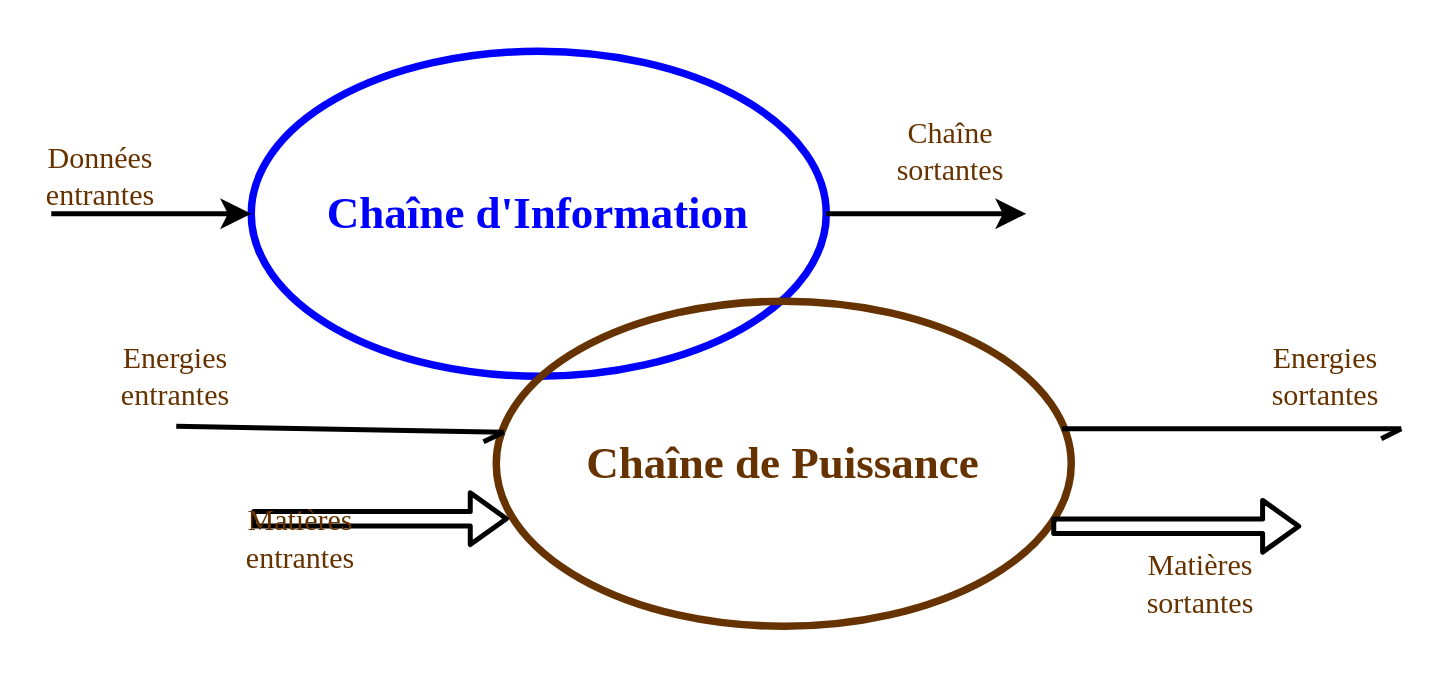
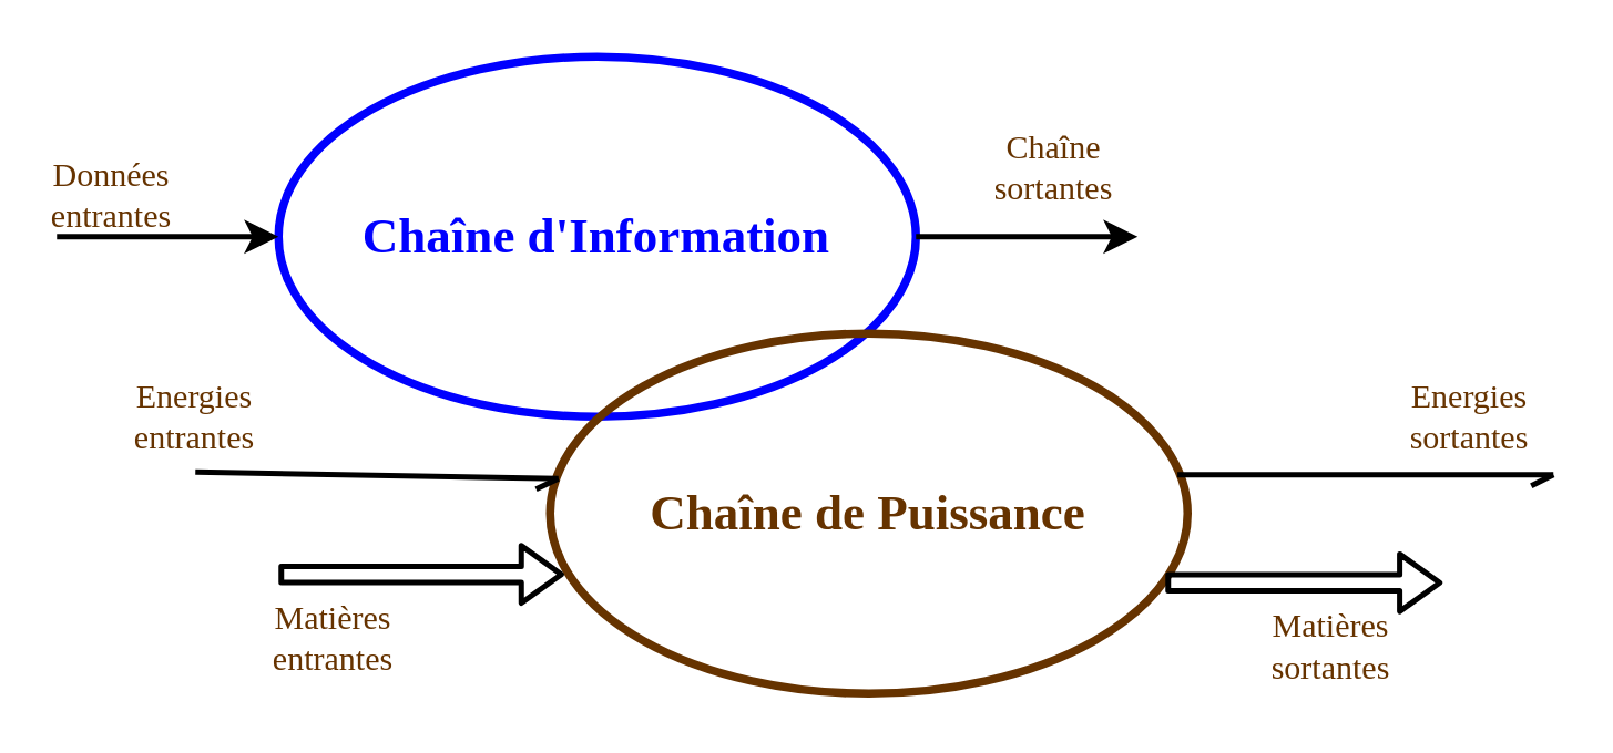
  <mxCell id="0" />
  <mxCell id="1" parent="0" />
  <mxCell id="2" value="&lt;h2&gt;&lt;font face=&quot;Comic Sans MS&quot;&gt;Chaîne d'Information&lt;/font&gt;&lt;/h2&gt;" style="ellipse;whiteSpace=wrap;html=1;fillColor=none;fontColor=#0000FF;strokeColor=#0000FF;strokeWidth=3;" parent="1" vertex="1"><mxGeometry x="100" y="20" width="230" height="130" as="geometry" /></mxCell>
  <mxCell id="3" value="&lt;h2&gt;&lt;font face=&quot;Comic Sans MS&quot;&gt;Chaîne de Puissance&lt;/font&gt;&lt;/h2&gt;" style="ellipse;whiteSpace=wrap;html=1;fillColor=none;fontColor=#663300;strokeColor=#663300;strokeWidth=3;" parent="1" vertex="1"><mxGeometry x="198" y="120" width="230" height="130" as="geometry" /></mxCell>
  <mxCell id="4" value="" style="endArrow=none;html=1;fontColor=#663300;endFill=0;strokeWidth=2;exitX=0.013;exitY=0.403;exitDx=0;exitDy=0;startArrow=openAsync;startFill=0;exitPerimeter=0;" parent="1" source="3" edge="1"><mxGeometry width="50" height="50" relative="1" as="geometry"><mxPoint x="150" y="270" as="sourcePoint" /><mxPoint x="70" y="170" as="targetPoint" /><Array as="points" /></mxGeometry></mxCell>
  <mxCell id="5" value="" style="endArrow=classic;html=1;strokeWidth=2;fontColor=#663300;entryX=0.022;entryY=0.669;entryDx=0;entryDy=0;entryPerimeter=0;shape=flexArrow;width=4.8;endSize=4.152;endWidth=12.88;" parent="1" target="3" edge="1"><mxGeometry width="50" height="50" relative="1" as="geometry"><mxPoint x="100" y="207" as="sourcePoint" /><mxPoint x="70" y="270" as="targetPoint" /></mxGeometry></mxCell>
  <mxCell id="6" value="" style="endArrow=classic;html=1;strokeWidth=2;fontColor=#663300;entryX=0;entryY=0.5;entryDx=0;entryDy=0;" parent="1" target="2" edge="1"><mxGeometry width="50" height="50" relative="1" as="geometry"><mxPoint x="20" y="85" as="sourcePoint" /><mxPoint x="70" y="270" as="targetPoint" /><Array as="points"><mxPoint x="80" y="85" /></Array></mxGeometry></mxCell>
  <mxCell id="7" value="" style="endArrow=classic;html=1;strokeWidth=2;fontColor=#663300;exitX=1;exitY=0.5;exitDx=0;exitDy=0;" parent="1" source="2" edge="1"><mxGeometry width="50" height="50" relative="1" as="geometry"><mxPoint x="330" y="90" as="sourcePoint" /><mxPoint x="410" y="85" as="targetPoint" /></mxGeometry></mxCell>
  <mxCell id="8" value="Données entrantes" style="text;html=1;strokeColor=none;fillColor=none;align=center;verticalAlign=middle;whiteSpace=wrap;rounded=0;fontColor=#663300;fontFamily=Comic Sans MS;" parent="1" vertex="1"><mxGeometry x="20" y="60" width="40" height="20" as="geometry" /></mxCell>
  <mxCell id="9" value="Chaîne sortantes" style="text;html=1;strokeColor=none;fillColor=none;align=center;verticalAlign=middle;whiteSpace=wrap;rounded=0;fontColor=#663300;fontFamily=Comic Sans MS;" parent="1" vertex="1"><mxGeometry x="360" y="35" width="40" height="50" as="geometry" /></mxCell>
  <mxCell id="10" value="" style="endArrow=none;html=1;fontColor=#663300;endFill=0;strokeWidth=2;startArrow=openAsync;startFill=0;entryX=0.984;entryY=0.392;entryDx=0;entryDy=0;entryPerimeter=0;" parent="1" target="3" edge="1"><mxGeometry width="50" height="50" relative="1" as="geometry"><mxPoint x="560" y="171" as="sourcePoint" /><mxPoint x="428" y="170" as="targetPoint" /><Array as="points" /></mxGeometry></mxCell>
  <mxCell id="11" value="" style="endArrow=classic;html=1;strokeWidth=2;fontColor=#663300;shape=flexArrow;width=4.8;endSize=4.152;endWidth=12.88;" parent="1" edge="1"><mxGeometry width="50" height="50" relative="1" as="geometry"><mxPoint x="420" y="210" as="sourcePoint" /><mxPoint x="520" y="210" as="targetPoint" /></mxGeometry></mxCell>
  <mxCell id="12" value="Energies entrantes" style="text;html=1;strokeColor=none;fillColor=none;align=center;verticalAlign=middle;whiteSpace=wrap;rounded=0;fontColor=#663300;fontFamily=Comic Sans MS;" parent="1" vertex="1"><mxGeometry x="50" y="140" width="40" height="20" as="geometry" /></mxCell>
- <mxCell id="13" value="Matières entrantes" style="text;html=1;strokeColor=none;fillColor=none;align=center;verticalAlign=middle;whiteSpace=wrap;rounded=0;fontColor=#663300;fontFamily=Comic Sans MS;" parent="1" vertex="1"><mxGeometry x="100" y="205" width="40" height="20" as="geometry" /></mxCell>
+ <mxCell id="13" value="Matières entrantes" style="text;html=1;strokeColor=none;fillColor=none;align=center;verticalAlign=middle;whiteSpace=wrap;rounded=0;fontColor=#663300;fontFamily=Comic Sans MS;" parent="1" vertex="1"><mxGeometry x="100" y="220" width="40" height="20" as="geometry" /></mxCell>
  <mxCell id="14" value="Energies sortantes" style="text;html=1;strokeColor=none;fillColor=none;align=center;verticalAlign=middle;whiteSpace=wrap;rounded=0;fontColor=#663300;fontFamily=Comic Sans MS;" parent="1" vertex="1"><mxGeometry x="510" y="140" width="40" height="20" as="geometry" /></mxCell>
  <mxCell id="15" value="Matières sortantes" style="text;html=1;strokeColor=none;fillColor=none;align=center;verticalAlign=middle;whiteSpace=wrap;rounded=0;fontColor=#663300;fontFamily=Comic Sans MS;" parent="1" vertex="1"><mxGeometry x="460" y="220" width="40" height="25" as="geometry" /></mxCell>
